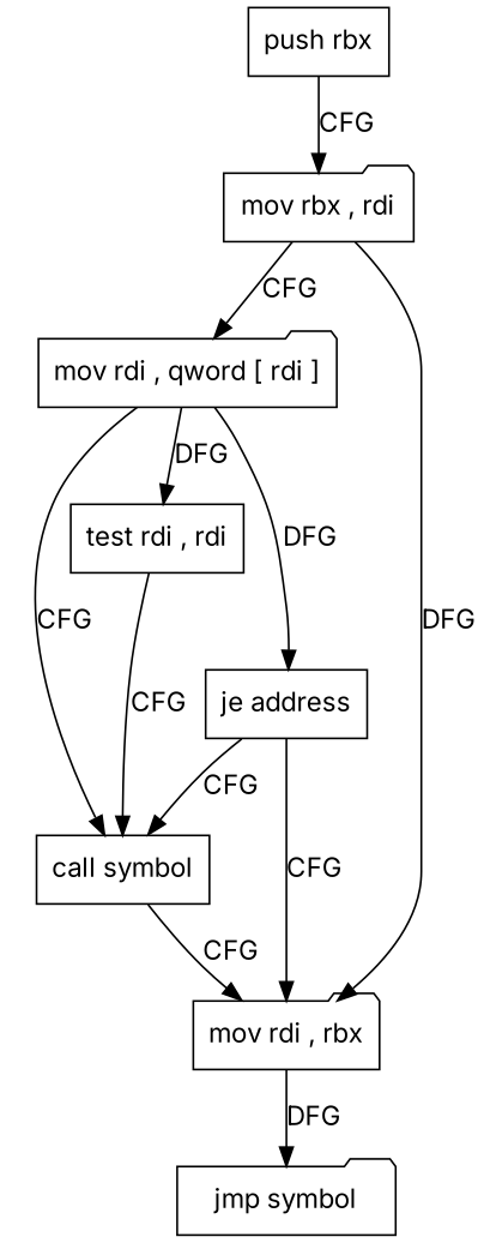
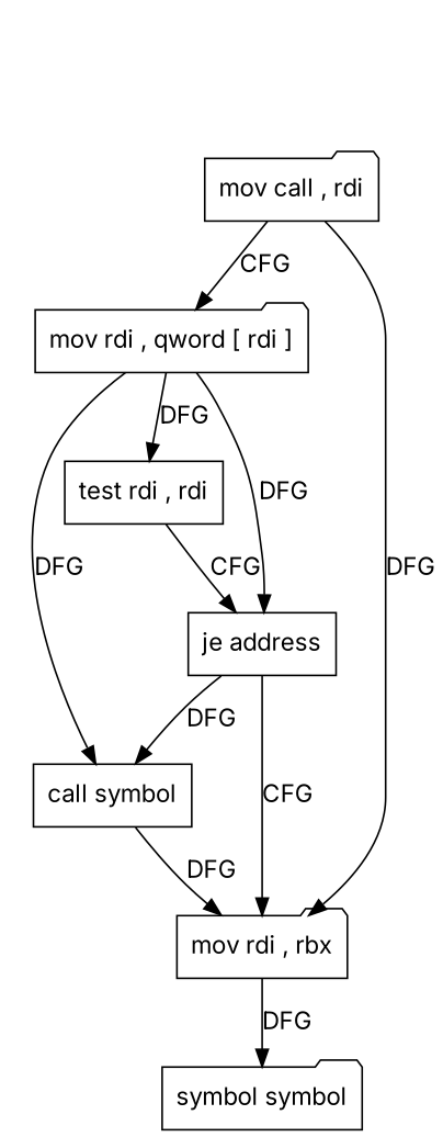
  digraph {
    fontname=Inter
    node [fontname=Inter shape=box]
    edge [fontname=Inter]
-   n1 [label="push rbx"]
-   n2 [label="mov rbx , rdi" shape=folder]
+   n2 [label="mov call , rdi" shape=folder]
    n3 [label="mov rdi , qword [ rdi ]" shape=folder]
    n4 [label="mov rdi , rbx" shape=folder]
    n5 [label="test rdi , rdi"]
    n6 [label="je address"]
    n7 [label="call symbol"]
-   n8 [label="jmp symbol" shape=folder]
-   n1 -> n2 [label=CFG]
+   n8 [label="symbol symbol" shape=folder]
    n2 -> n3 [label=CFG]
    n2 -> n4 [label=DFG]
    n3 -> n5 [label=DFG]
    n3 -> n6 [label=DFG]
-   n3 -> n7 [label=CFG]
+   n3 -> n7 [label=DFG]
    n4 -> n8 [label=DFG]
-   n5 -> n7 [label=CFG]
+   n5 -> n6 [label=CFG]
    n6 -> n4 [label=CFG]
-   n6 -> n7 [label=CFG]
-   n7 -> n4 [label=CFG]
+   n6 -> n7 [label=DFG]
+   n7 -> n4 [label=DFG]
  }
